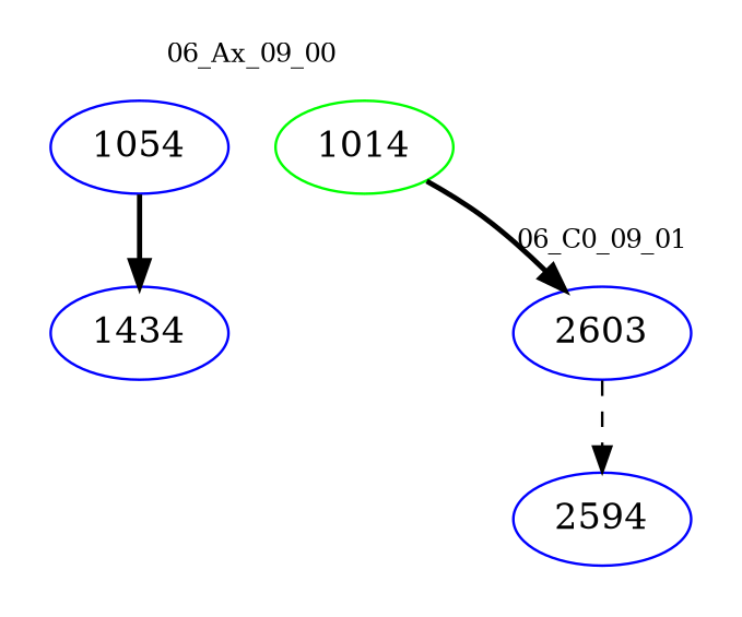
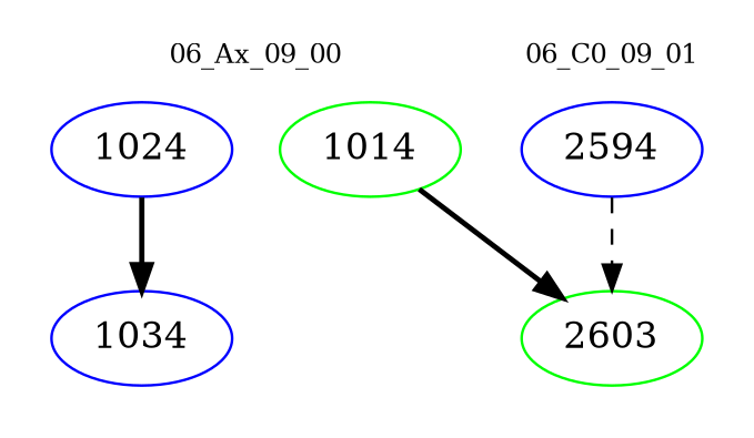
  digraph {
    node [color=blue]
    edge [color=black style=bold]
    n1 [color=green label=1014]
-   n2 [label=1054]
-   n3 [label=1434]
-   n4 [label=2603]
+   n2 [label=1024]
+   n3 [label=1034]
+   n4 [color=green label=2603]
    n5 [label=2594]
    subgraph cluster_1 {
      color=white
      fontsize=10
      label="06_Ax_09_00"
      n1
      n2
      n3
    }
    subgraph cluster_2 {
      color=white
      fontsize=10
      label="06_C0_09_01"
      n4
      n5
    }
    n1 -> n4
    n2 -> n3
-   n4 -> n5 [style=dashed]
+   n5 -> n4 [style=dashed]
  }
